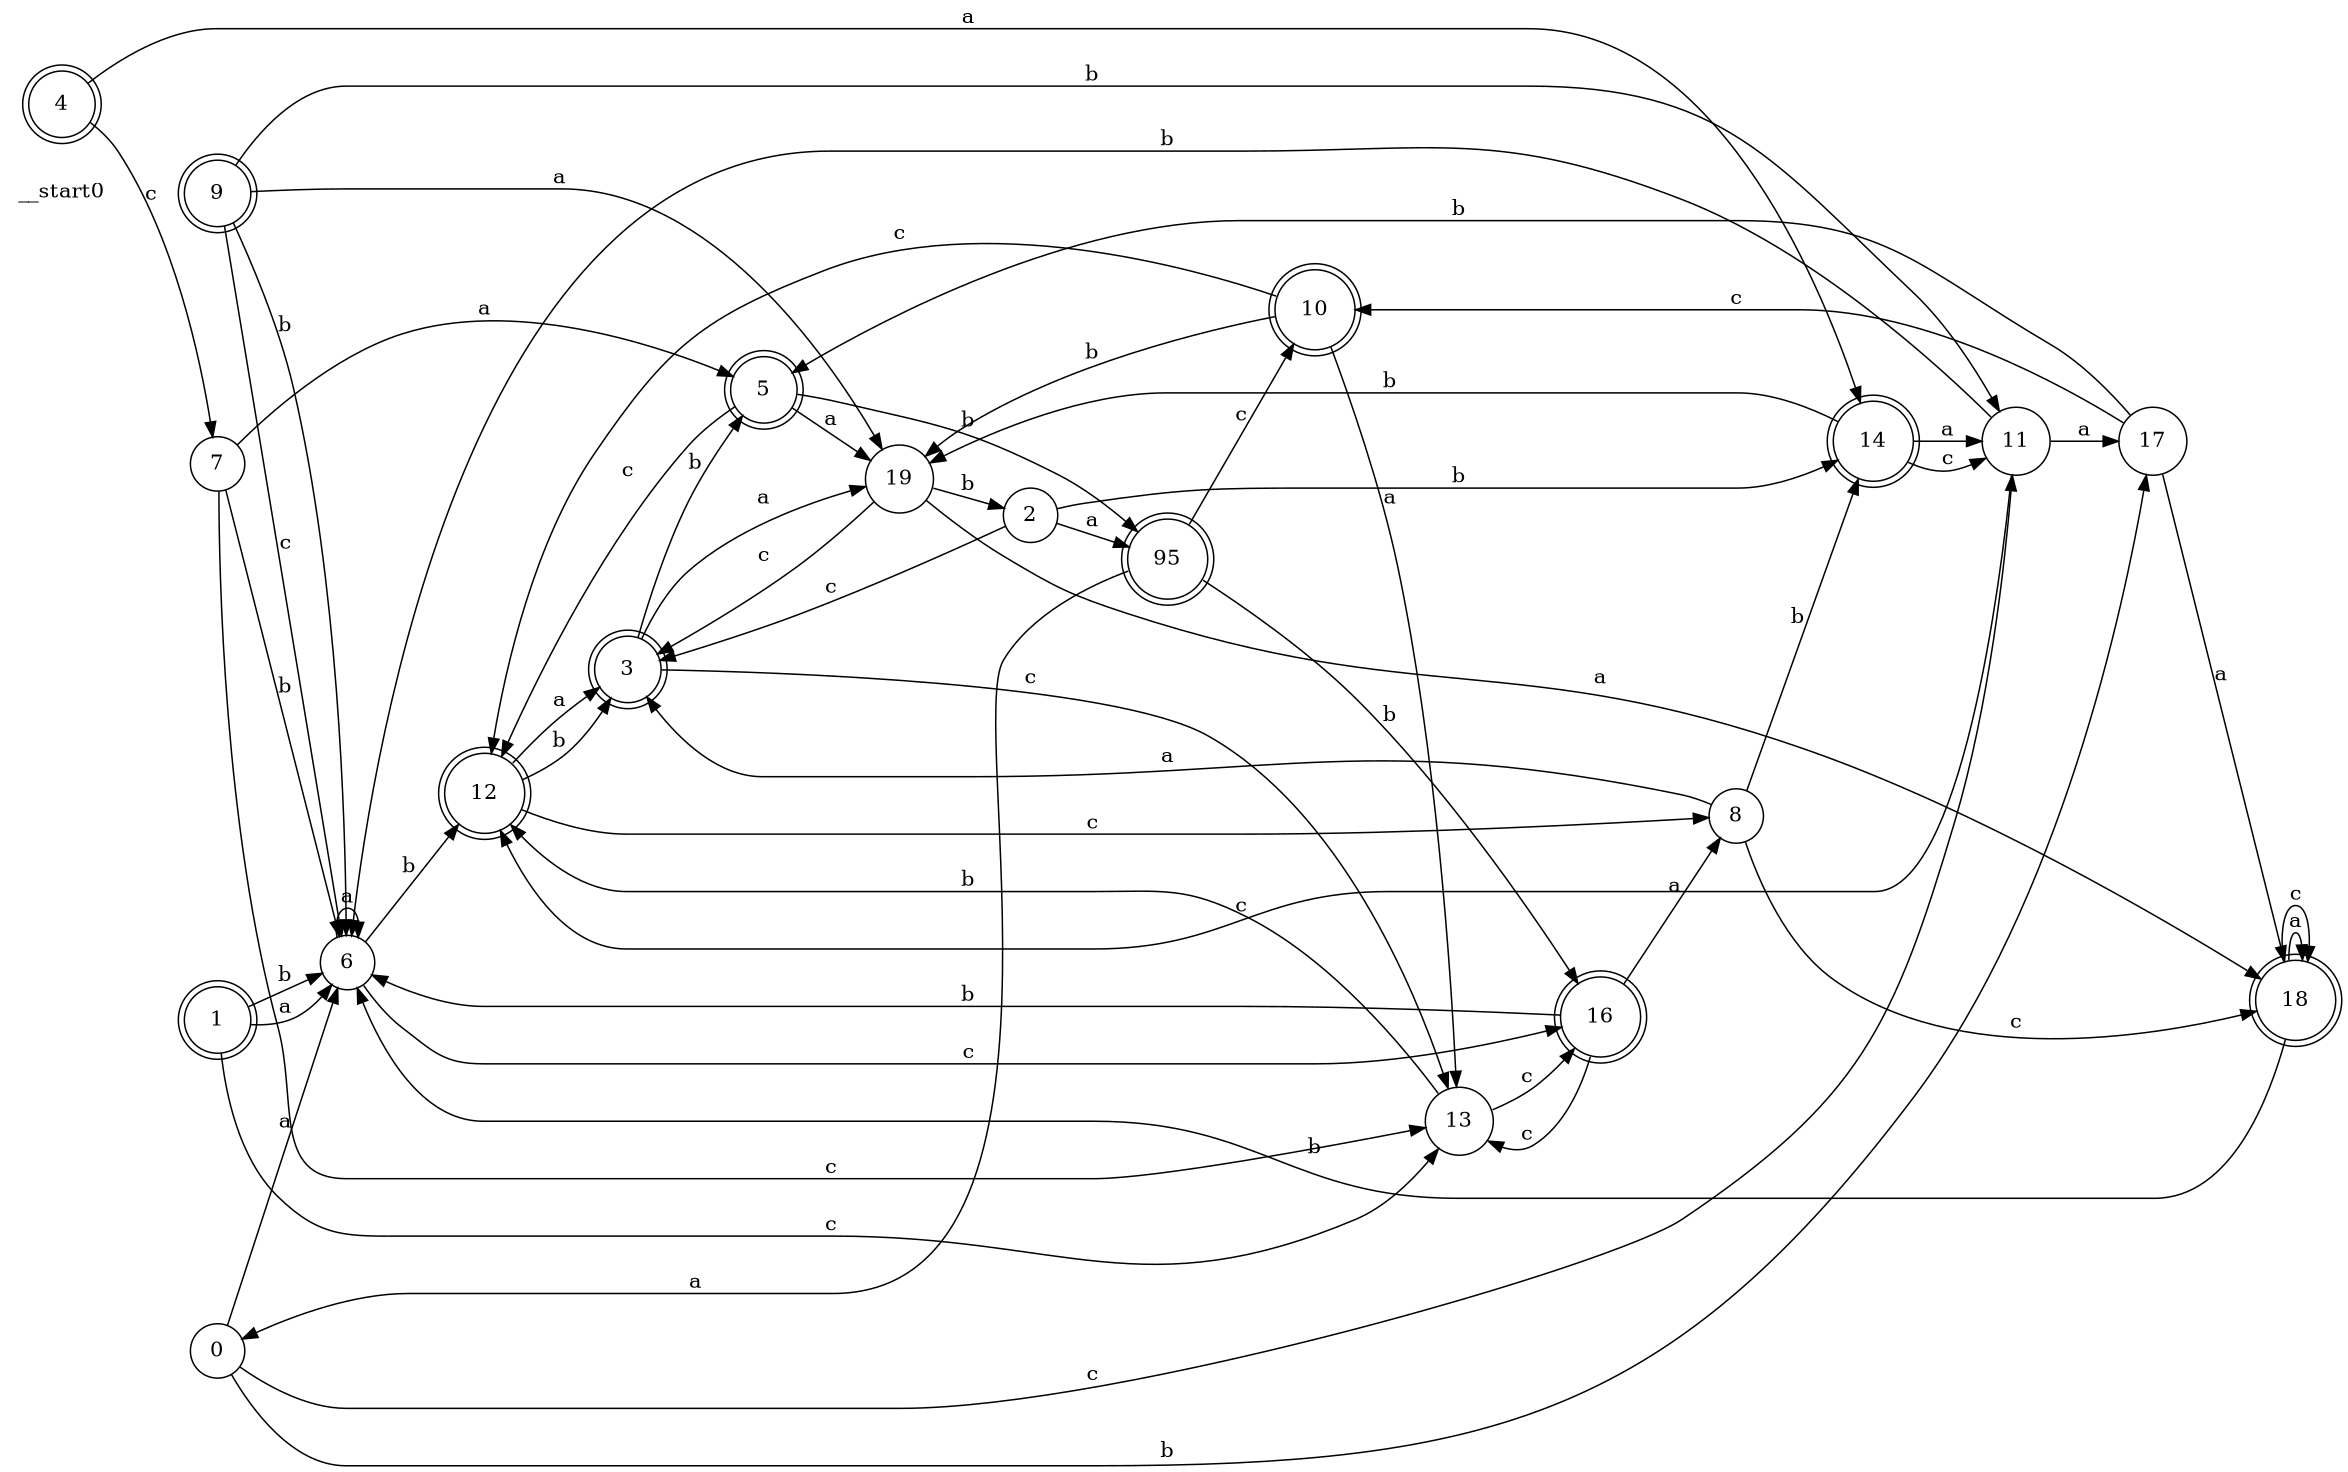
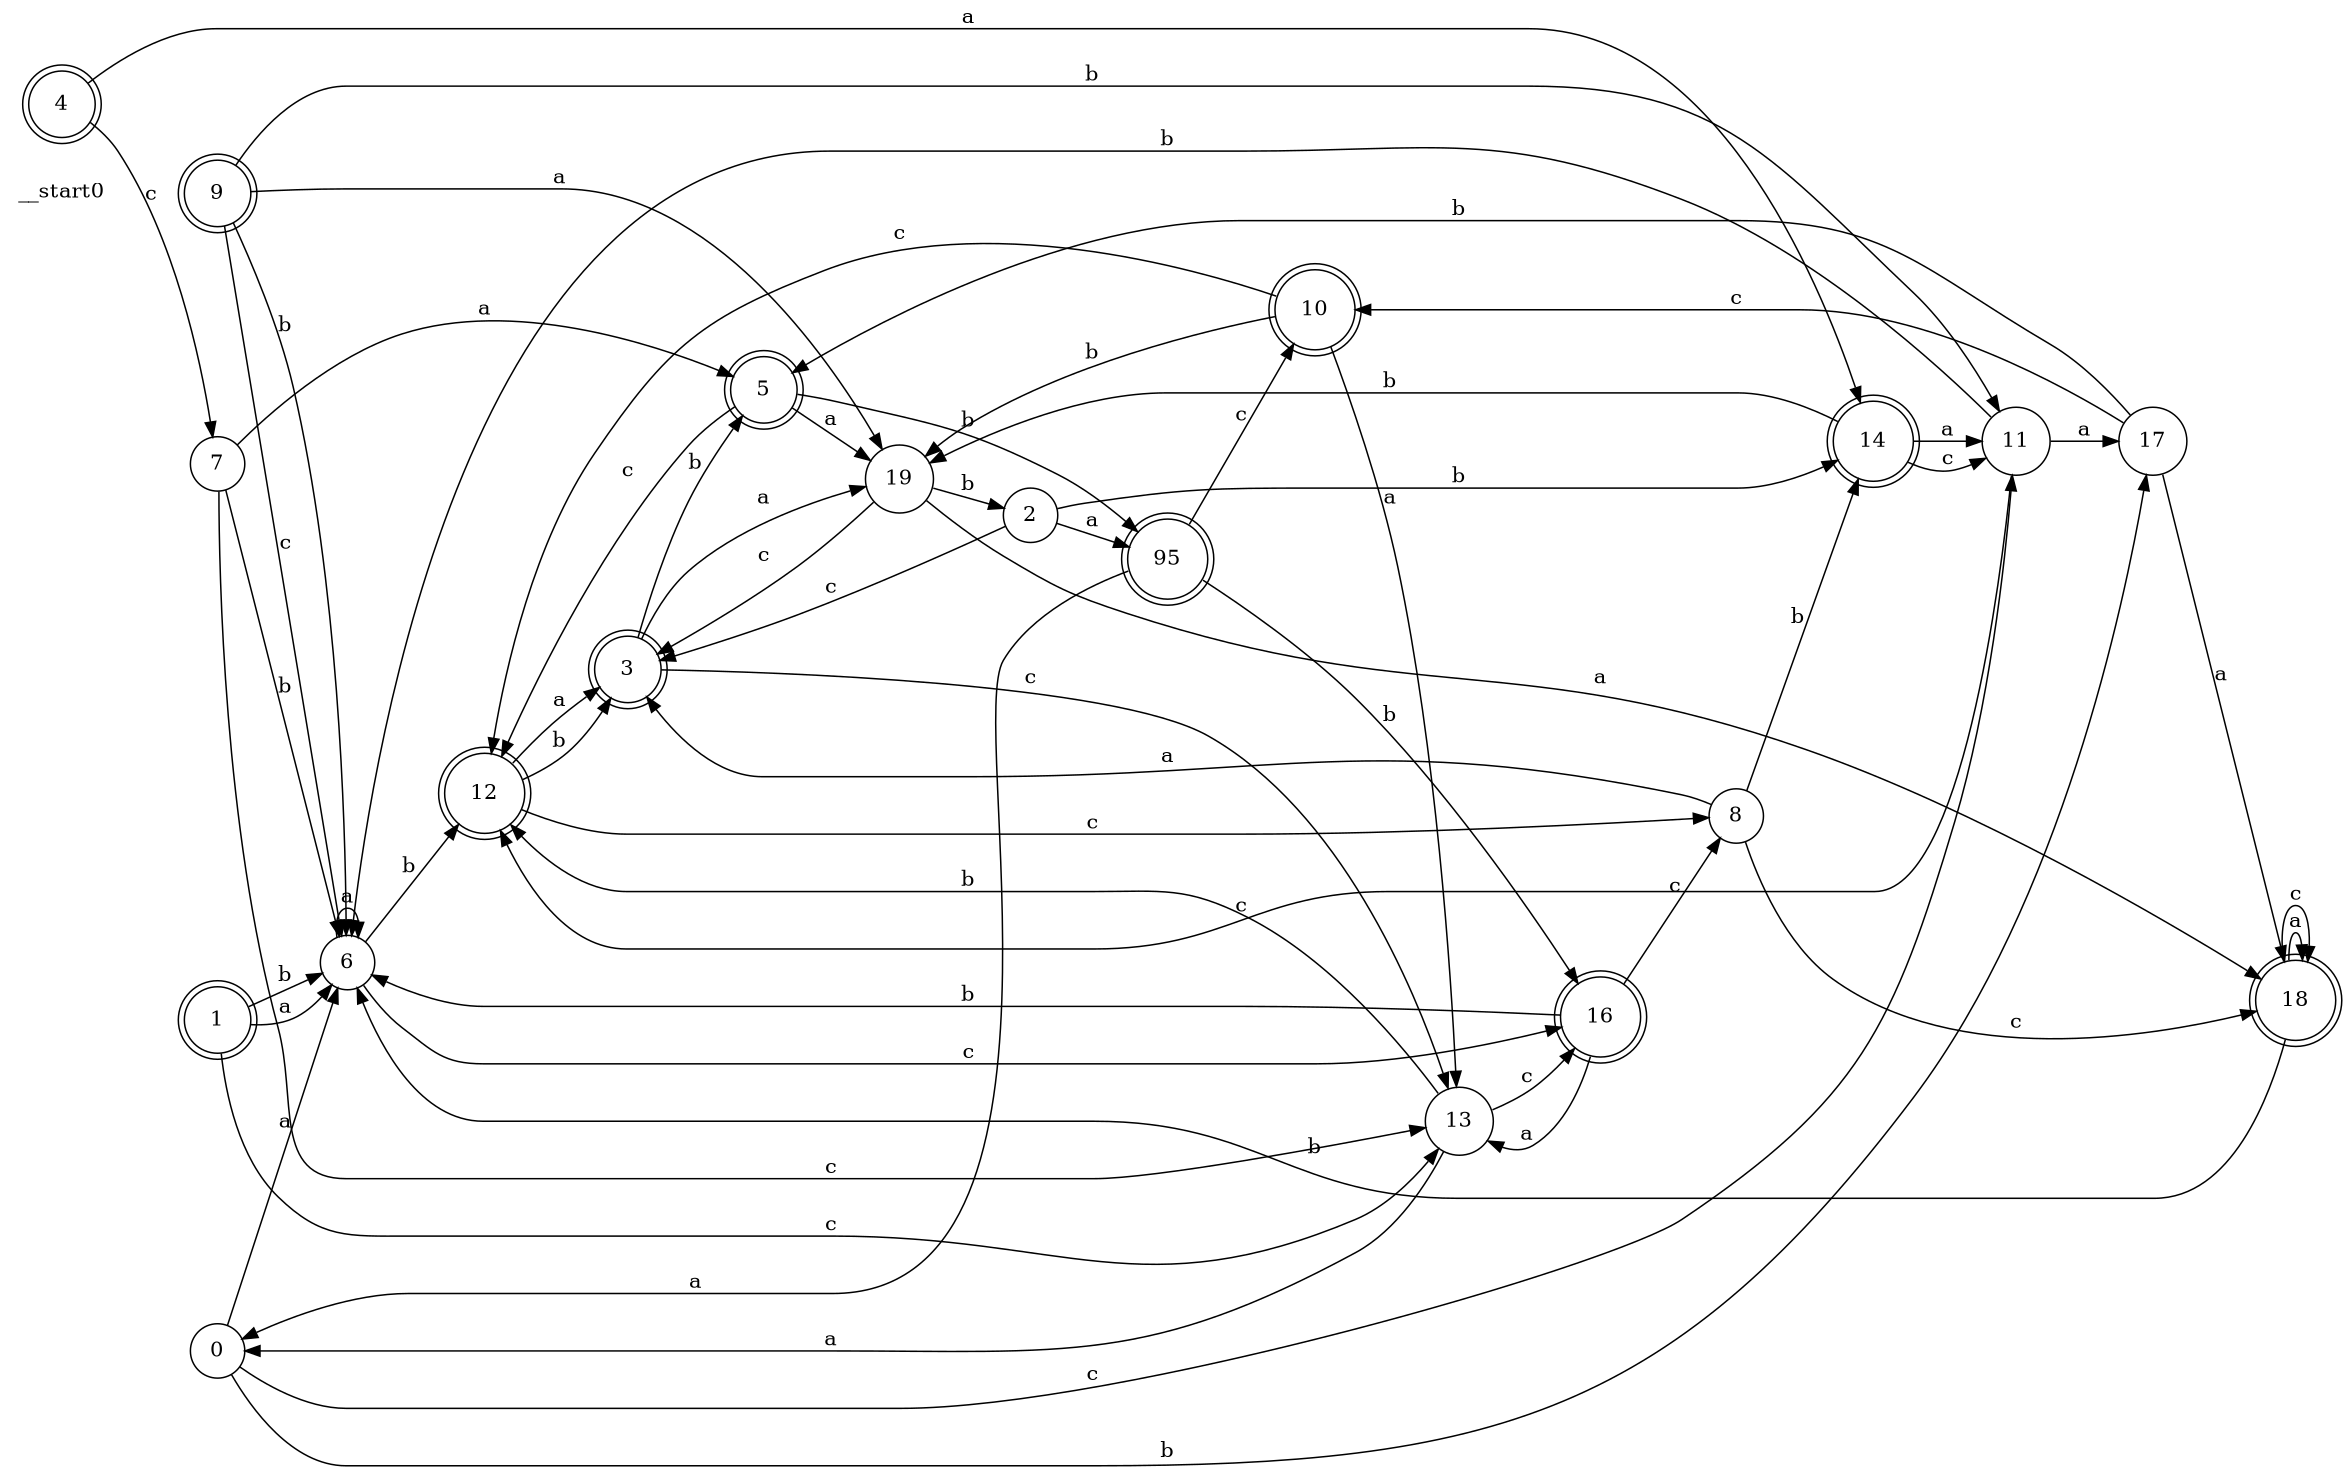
  digraph {
    rankdir=LR
    node [shape=doublecircle color=black fillcolor=white style="rounded,filled"]
    __start0 [shape=none color="" fillcolor="" style=""]
    n2 [label=0 shape=circle style=filled]
    n3 [label=6 shape=circle style=filled]
    n4 [label=11 shape=circle style=filled]
    n5 [label=17 shape=circle style=filled]
    n6 [label=12]
    n7 [label=16]
    n8 [label=5]
    n9 [label=18]
    n10 [label=10]
    n11 [label=1]
    n12 [label=13 shape=circle style=filled]
    n13 [label=2 shape=circle style=filled]
    n14 [label=3]
    n15 [label=14]
    n16 [label=95]
    n17 [label=19 shape=circle style=filled]
    n18 [label=4]
    n19 [label=7 shape=circle style=filled]
    n20 [label=8 shape=circle style=filled]
    n21 [label=9]
    n2 -> n3 [label=a]
    n2 -> n4 [label=c]
    n2 -> n5 [label=b]
    n3 -> n3 [label=a]
    n3 -> n6 [label=b]
    n3 -> n7 [label=c]
    n4 -> n3 [label=b]
    n4 -> n5 [label=a]
    n4 -> n6 [label=c]
    n5 -> n8 [label=b]
    n5 -> n9 [label=a]
    n5 -> n10 [label=c]
    n6 -> n14 [label=a]
    n6 -> n14 [label=b]
    n6 -> n20 [label=c]
    n7 -> n3 [label=b]
-   n7 -> n12 [label=c]
-   n7 -> n20 [label=a]
+   n7 -> n12 [label=a]
+   n7 -> n20 [label=c]
    n8 -> n6 [label=c]
    n8 -> n16 [label=b]
    n8 -> n17 [label=a]
    n9 -> n3 [label=b]
    n9 -> n9 [label=a]
    n9 -> n9 [label=c]
    n10 -> n6 [label=c]
    n10 -> n12 [label=a]
    n10 -> n17 [label=b]
    n11 -> n3 [label=a]
    n11 -> n3 [label=b]
    n11 -> n12 [label=c]
+   n12 -> n2 [label=a]
    n12 -> n6 [label=b]
    n12 -> n7 [label=c]
    n13 -> n14 [label=c]
    n13 -> n15 [label=b]
    n13 -> n16 [label=a]
    n14 -> n8 [label=b]
    n14 -> n12 [label=c]
    n14 -> n17 [label=a]
    n15 -> n4 [label=a]
    n15 -> n4 [label=c]
    n15 -> n17 [label=b]
    n16 -> n2 [label=a]
    n16 -> n7 [label=b]
    n16 -> n10 [label=c]
    n17 -> n9 [label=a]
    n17 -> n13 [label=b]
    n17 -> n14 [label=c]
    n18 -> n15 [label=a]
    n18 -> n19 [label=c]
    n19 -> n3 [label=b]
    n19 -> n8 [label=a]
    n19 -> n12 [label=c]
    n20 -> n9 [label=c]
    n20 -> n14 [label=a]
    n20 -> n15 [label=b]
    n21 -> n3 [label=b]
    n21 -> n3 [label=c]
    n21 -> n4 [label=b]
    n21 -> n17 [label=a]
  }
